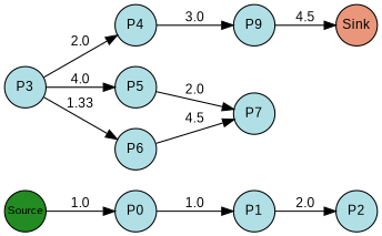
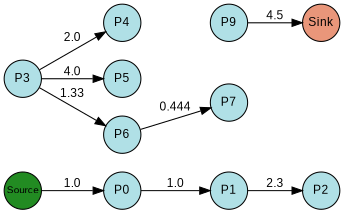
  digraph {
    rankdir=LR
    splines=true
    node [fillcolor=powderblue fixedsize=true fontcolor=black fontname=arial fontsize=12 margin=0 shape=circle style=filled]
    edge [fontcolor=black fontname=arial fontsize=12 margin=0]
    n1 [fillcolor=forestgreen fontsize=10 label=Source width=0.5]
    n2 [label=P0 width=0.5]
    n3 [label=P1 width=0.5]
    n4 [label=P2 width=0.5]
    n5 [label=P3 width=0.5]
    n6 [label=P4 width=0.5]
    n7 [label=P5 width=0.5]
    n8 [label=P6 width=0.5]
    n9 [label=P7 width=0.5]
    n10 [label=P9 width=0.5]
    n11 [fillcolor=darksalmon label=Sink width=0.5]
    subgraph sub_1 {
      rank=same
      n1
    }
    subgraph sub_2 {
      rank=same
      n2
    }
    subgraph sub_3 {
      rank=same
      n3
    }
    subgraph sub_4 {
      rank=same
      n4
    }
    subgraph sub_5 {
      rank=same
      n5
    }
    subgraph sub_6 {
      rank=same
      n6
      n7
      n8
    }
    subgraph sub_7 {
      rank=same
      n9
      n10
    }
    subgraph sub_8 {
      rank=same
      n11
    }
    n1 -> n2 [label=1.0]
    n2 -> n3 [label=1.0]
-   n3 -> n4 [label=2.0]
+   n3 -> n4 [label=2.3]
    n5 -> n6 [label=2.0]
    n5 -> n7 [label=4.0]
    n5 -> n8 [label=1.33]
-   n6 -> n10 [label=3.0]
-   n7 -> n9 [label=2.0]
-   n8 -> n9 [label=4.5]
+   n8 -> n9 [label=0.444]
    n10 -> n11 [label=4.5]
  }
